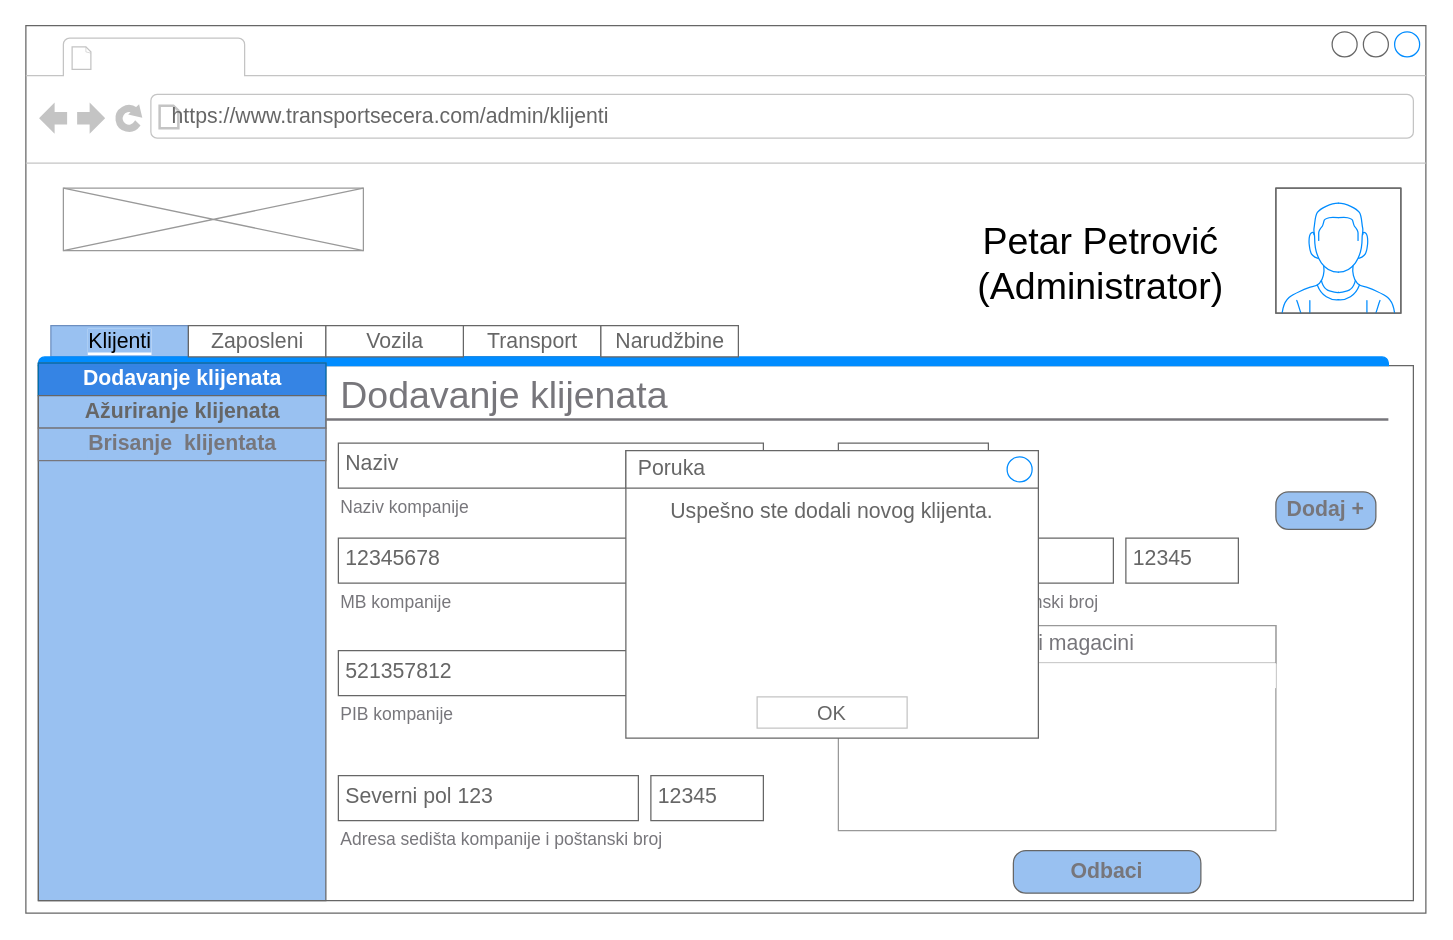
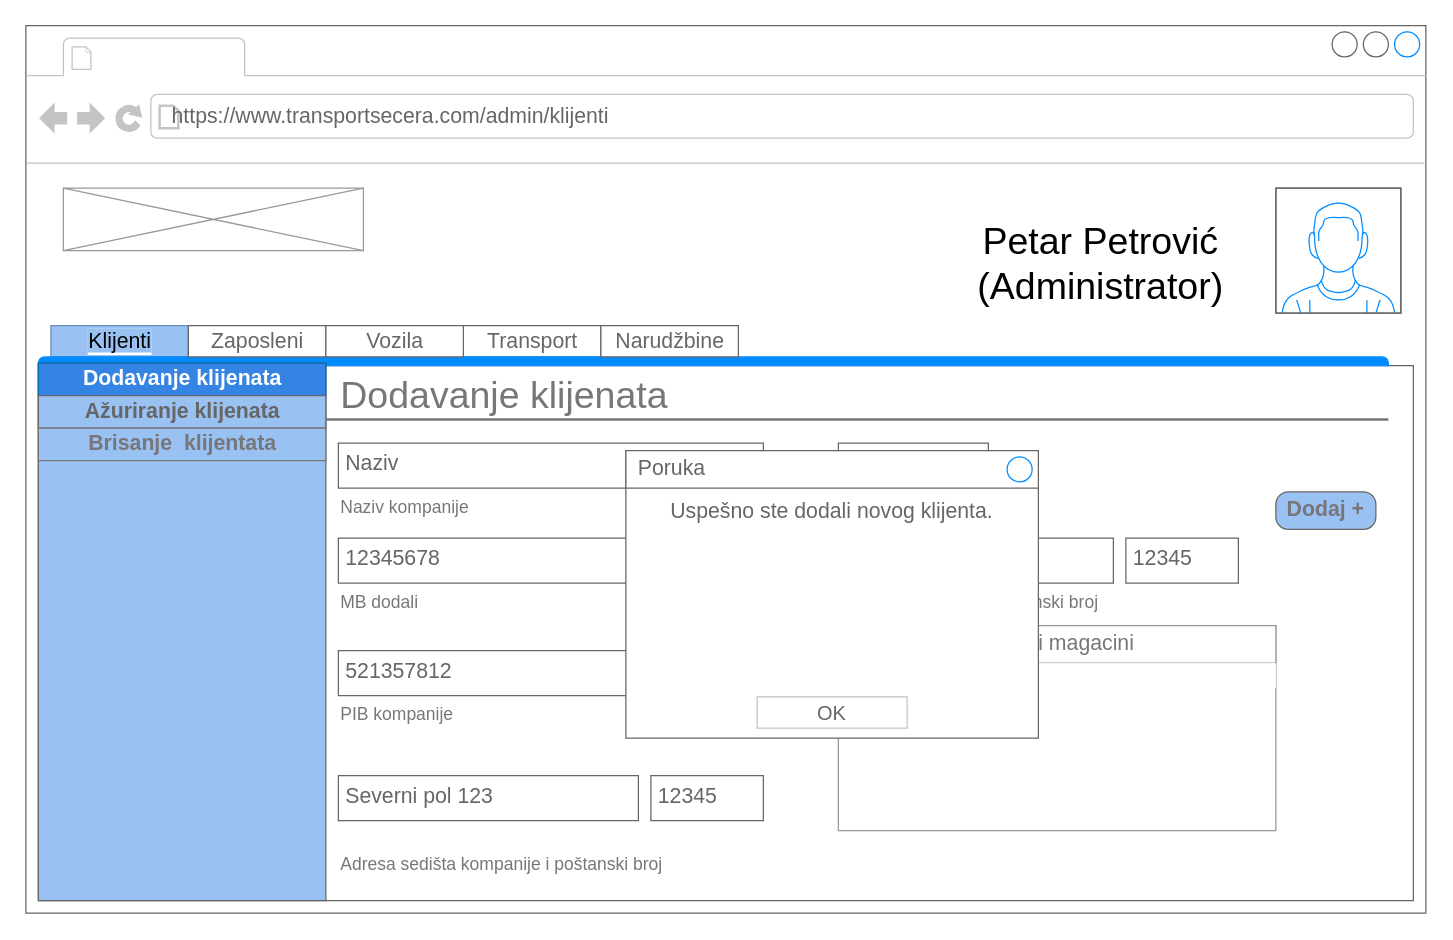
  <mxCell id="0" />
  <mxCell id="1" parent="0" />
  <mxCell id="2" value="" style="strokeWidth=1;shadow=0;dashed=0;align=center;html=1;shape=mxgraph.mockup.containers.browserWindow;rSize=0;strokeColor=#666666;strokeColor2=#008cff;strokeColor3=#c4c4c4;mainText=,;recursiveResize=0;" vertex="1" parent="1"><mxGeometry x="20" y="20" width="1120" height="710" as="geometry" /></mxCell>
  <mxCell id="3" value="https://www.transportsecera.com/admin/klijenti" style="strokeWidth=1;shadow=0;dashed=0;align=center;html=1;shape=mxgraph.mockup.containers.anchor;rSize=0;fontSize=17;fontColor=#666666;align=left;" vertex="1" parent="2"><mxGeometry x="115" y="60" width="450" height="26" as="geometry" /></mxCell>
  <mxCell id="4" value="" style="verticalLabelPosition=bottom;shadow=0;dashed=0;align=center;html=1;verticalAlign=top;strokeWidth=1;shape=mxgraph.mockup.graphics.simpleIcon;strokeColor=#999999;fontSize=14;" vertex="1" parent="2"><mxGeometry x="30" y="130" width="240" height="50" as="geometry" /></mxCell>
  <mxCell id="5" value="" style="verticalLabelPosition=bottom;shadow=0;dashed=0;align=center;html=1;verticalAlign=top;strokeWidth=1;shape=mxgraph.mockup.containers.userMale;strokeColor=#666666;strokeColor2=#008cff;fontSize=30;" vertex="1" parent="2"><mxGeometry x="1000" y="130" width="100" height="100" as="geometry" /></mxCell>
  <mxCell id="6" value="&lt;div&gt;Petar Petrović &lt;br&gt;&lt;/div&gt;&lt;div&gt;(Administrator)&lt;br&gt;&lt;/div&gt;" style="text;html=1;strokeColor=none;fillColor=none;align=center;verticalAlign=middle;whiteSpace=wrap;rounded=0;fontSize=30;" vertex="1" parent="2"><mxGeometry x="740" y="150" width="240" height="80" as="geometry" /></mxCell>
  <mxCell id="7" value="Transport" style="strokeColor=inherit;fillColor=inherit;gradientColor=inherit;strokeWidth=1;shadow=0;dashed=0;align=center;html=1;shape=mxgraph.mockup.containers.rrect;rSize=0;fontSize=17;fontColor=#666666;gradientColor=none;labelBackgroundColor=default;" vertex="1" parent="2"><mxGeometry width="110" height="25" relative="1" as="geometry"><mxPoint x="350" y="240" as="offset" /></mxGeometry></mxCell>
  <mxCell id="8" value="" style="strokeWidth=1;shadow=0;dashed=0;align=center;html=1;shape=mxgraph.mockup.containers.marginRect2;rectMarginTop=32;strokeColor=#666666;gradientColor=none;labelBackgroundColor=default;fontSize=30;fontColor=#000000;" vertex="1" parent="2"><mxGeometry x="10" y="240" width="1100" height="460" as="geometry" /></mxCell>
  <mxCell id="9" value="&lt;span style=&quot;background-color: rgb(153, 193, 241);&quot;&gt;Klijenti &lt;/span&gt;" style="strokeColor=#6c8ebf;fillColor=#99c1f1;gradientColor=#7ea6e0;strokeWidth=1;shadow=0;dashed=0;align=center;html=1;shape=mxgraph.mockup.containers.rrect;rSize=0;fontSize=17;gradientColor=none;labelBackgroundColor=default;" vertex="1" parent="8"><mxGeometry width="110" height="25" relative="1" as="geometry"><mxPoint x="10" as="offset" /></mxGeometry></mxCell>
  <mxCell id="10" value="" style="strokeWidth=1;shadow=0;dashed=0;align=center;html=1;shape=mxgraph.mockup.containers.topButton;rSize=5;strokeColor=#008cff;fillColor=#008cff;gradientColor=none;resizeWidth=1;movable=0;deletable=1;labelBackgroundColor=default;fontSize=30;fontColor=#000000;" vertex="1" parent="8"><mxGeometry width="1080" height="7" relative="1" as="geometry"><mxPoint y="25" as="offset" /></mxGeometry></mxCell>
  <mxCell id="11" value="Zaposleni" style="strokeColor=inherit;fillColor=inherit;gradientColor=inherit;strokeWidth=1;shadow=0;dashed=0;align=center;html=1;shape=mxgraph.mockup.containers.rrect;rSize=0;fontSize=17;fontColor=#666666;gradientColor=none;labelBackgroundColor=default;" vertex="1" parent="8"><mxGeometry width="110" height="25" relative="1" as="geometry"><mxPoint x="120" as="offset" /></mxGeometry></mxCell>
  <mxCell id="12" value="Vozila" style="strokeColor=inherit;fillColor=inherit;gradientColor=inherit;strokeWidth=1;shadow=0;dashed=0;align=center;html=1;shape=mxgraph.mockup.containers.rrect;rSize=0;fontSize=17;fontColor=#666666;gradientColor=none;labelBackgroundColor=default;" vertex="1" parent="8"><mxGeometry width="110" height="25" relative="1" as="geometry"><mxPoint x="230" as="offset" /></mxGeometry></mxCell>
  <mxCell id="13" value="" style="strokeWidth=1;shadow=0;dashed=0;align=center;html=1;shape=mxgraph.mockup.containers.rrect;rSize=0;strokeColor=#666666;labelBackgroundColor=#99c1f1;fontSize=30;fontColor=#000000;fillColor=#99c1f1;" vertex="1" parent="8"><mxGeometry y="30" width="230" height="430" as="geometry" /></mxCell>
  <mxCell id="14" value="Dodavanje klijenata" style="strokeColor=#006EAF;fillColor=#3584e4;strokeWidth=1;shadow=0;dashed=0;align=center;html=1;shape=mxgraph.mockup.containers.rrect;rSize=0;fontSize=17;fontColor=#ffffff;fontStyle=1;resizeWidth=1;labelBackgroundColor=#3584e4;" vertex="1" parent="13"><mxGeometry width="230" height="26" relative="1" as="geometry" /></mxCell>
  <mxCell id="15" value="Ažuriranje klijenata" style="strokeColor=inherit;fillColor=inherit;gradientColor=inherit;strokeWidth=1;shadow=0;dashed=0;align=center;html=1;shape=mxgraph.mockup.containers.rrect;rSize=0;fontSize=17;fontColor=#666666;fontStyle=1;resizeWidth=1;labelBackgroundColor=#99c1f1;" vertex="1" parent="13"><mxGeometry width="230" height="26" relative="1" as="geometry"><mxPoint y="26" as="offset" /></mxGeometry></mxCell>
  <mxCell id="16" value="&lt;div&gt;Brisanje&amp;nbsp; klijentata&lt;br&gt;&lt;/div&gt;" style="strokeWidth=1;shadow=0;dashed=0;align=center;html=1;shape=mxgraph.mockup.containers.rrect;rSize=0;fontSize=17;fontColor=#77767b;fontStyle=1;fillColor=#99c1f1;strokeColor=#77767b;resizeWidth=1;labelBackgroundColor=#99c1f1;" vertex="1" parent="13"><mxGeometry width="230" height="26" relative="1" as="geometry"><mxPoint y="52" as="offset" /></mxGeometry></mxCell>
  <mxCell id="17" value="&lt;div&gt;Dodavanje klijenata&lt;br&gt;&lt;/div&gt;" style="text;html=1;strokeColor=none;fillColor=none;align=left;verticalAlign=middle;whiteSpace=wrap;rounded=0;labelBackgroundColor=#ffffff;fontSize=30;fontColor=#77767b;" vertex="1" parent="8"><mxGeometry x="240" y="40" width="450" height="30" as="geometry" /></mxCell>
  <mxCell id="18" value="Naziv" style="strokeWidth=1;shadow=0;dashed=0;align=center;html=1;shape=mxgraph.mockup.text.textBox;fontColor=#666666;align=left;fontSize=17;spacingLeft=4;spacingTop=-3;strokeColor=#666666;mainText=;labelBackgroundColor=#ffffff;fillColor=#ffffff;" vertex="1" parent="8"><mxGeometry x="240" y="94" width="340" height="36" as="geometry" /></mxCell>
  <mxCell id="19" value="" style="line;strokeWidth=2;html=1;labelBackgroundColor=#ffffff;strokeColor=#77767b;fontSize=30;fontColor=#77767b;fillColor=#ffffff;" vertex="1" parent="8"><mxGeometry x="230" y="70" width="850" height="10" as="geometry" /></mxCell>
  <mxCell id="20" value="&lt;div&gt;Naziv kompanije &lt;br&gt;&lt;/div&gt;" style="text;html=1;strokeColor=none;fillColor=none;align=left;verticalAlign=middle;whiteSpace=wrap;rounded=0;labelBackgroundColor=#ffffff;fontSize=14;fontColor=#77767b;" vertex="1" parent="8"><mxGeometry x="240" y="130" width="340" height="30" as="geometry" /></mxCell>
  <mxCell id="21" value="12345678" style="strokeWidth=1;shadow=0;dashed=0;align=center;html=1;shape=mxgraph.mockup.text.textBox;fontColor=#666666;align=left;fontSize=17;spacingLeft=4;spacingTop=-3;strokeColor=#666666;mainText=;labelBackgroundColor=#ffffff;fillColor=#ffffff;" vertex="1" parent="8"><mxGeometry x="240" y="170" width="340" height="36" as="geometry" /></mxCell>
- <mxCell id="22" value="MB kompanije" style="text;html=1;strokeColor=none;fillColor=none;align=left;verticalAlign=middle;whiteSpace=wrap;rounded=0;labelBackgroundColor=#ffffff;fontSize=14;fontColor=#77767b;" vertex="1" parent="8"><mxGeometry x="240" y="206" width="340" height="30" as="geometry" /></mxCell>
+ <mxCell id="22" value="MB dodali" style="text;html=1;strokeColor=none;fillColor=none;align=left;verticalAlign=middle;whiteSpace=wrap;rounded=0;labelBackgroundColor=#ffffff;fontSize=14;fontColor=#77767b;" vertex="1" parent="8"><mxGeometry x="240" y="206" width="340" height="30" as="geometry" /></mxCell>
  <mxCell id="23" value="521357812" style="strokeWidth=1;shadow=0;dashed=0;align=center;html=1;shape=mxgraph.mockup.text.textBox;fontColor=#666666;align=left;fontSize=17;spacingLeft=4;spacingTop=-3;strokeColor=#666666;mainText=;labelBackgroundColor=#ffffff;fillColor=#ffffff;" vertex="1" parent="8"><mxGeometry x="240" y="260" width="340" height="36" as="geometry" /></mxCell>
  <mxCell id="24" value="PIB kompanije" style="text;html=1;strokeColor=none;fillColor=none;align=left;verticalAlign=middle;whiteSpace=wrap;rounded=0;labelBackgroundColor=#ffffff;fontSize=14;fontColor=#77767b;" vertex="1" parent="8"><mxGeometry x="240" y="296" width="340" height="30" as="geometry" /></mxCell>
  <mxCell id="25" value="Severni pol 123" style="strokeWidth=1;shadow=0;dashed=0;align=center;html=1;shape=mxgraph.mockup.text.textBox;fontColor=#666666;align=left;fontSize=17;spacingLeft=4;spacingTop=-3;strokeColor=#666666;mainText=;labelBackgroundColor=#ffffff;fillColor=#ffffff;" vertex="1" parent="8"><mxGeometry x="240" y="360" width="240" height="36" as="geometry" /></mxCell>
- <mxCell id="26" value="Adresa sedišta kompanije i poštanski broj" style="text;html=1;strokeColor=none;fillColor=none;align=left;verticalAlign=middle;whiteSpace=wrap;rounded=0;labelBackgroundColor=#ffffff;fontSize=14;fontColor=#77767b;" vertex="1" parent="8"><mxGeometry x="240" y="396" width="340" height="30" as="geometry" /></mxCell>
+ <mxCell id="26" value="Adresa sedišta kompanije i poštanski broj" style="text;html=1;strokeColor=none;fillColor=none;align=left;verticalAlign=middle;whiteSpace=wrap;rounded=0;labelBackgroundColor=#ffffff;fontSize=14;fontColor=#77767b;" vertex="1" parent="8"><mxGeometry x="240" y="416" width="340" height="30" as="geometry" /></mxCell>
  <mxCell id="27" value="12345" style="strokeWidth=1;shadow=0;dashed=0;align=center;html=1;shape=mxgraph.mockup.text.textBox;fontColor=#666666;align=left;fontSize=17;spacingLeft=4;spacingTop=-3;strokeColor=#666666;mainText=;labelBackgroundColor=#ffffff;fillColor=#ffffff;" vertex="1" parent="8"><mxGeometry x="490" y="360" width="90" height="36" as="geometry" /></mxCell>
  <mxCell id="28" value="1" style="strokeWidth=1;shadow=0;dashed=0;align=center;html=1;shape=mxgraph.mockup.text.textBox;fontColor=#666666;align=left;fontSize=17;spacingLeft=4;spacingTop=-3;strokeColor=#666666;mainText=;labelBackgroundColor=#ffffff;fillColor=#ffffff;" vertex="1" parent="8"><mxGeometry x="640" y="94" width="120" height="36" as="geometry" /></mxCell>
  <mxCell id="29" value="Broj aktivnih magacina" style="text;html=1;strokeColor=none;fillColor=none;align=left;verticalAlign=middle;whiteSpace=wrap;rounded=0;labelBackgroundColor=#ffffff;fontSize=14;fontColor=#77767b;" vertex="1" parent="8"><mxGeometry x="640" y="130" width="340" height="30" as="geometry" /></mxCell>
  <mxCell id="30" value="Severni pol 123" style="strokeWidth=1;shadow=0;dashed=0;align=center;html=1;shape=mxgraph.mockup.text.textBox;fontColor=#666666;align=left;fontSize=17;spacingLeft=4;spacingTop=-3;strokeColor=#666666;mainText=;labelBackgroundColor=#ffffff;fillColor=#ffffff;" vertex="1" parent="8"><mxGeometry x="640" y="170" width="220" height="36" as="geometry" /></mxCell>
  <mxCell id="31" value="12345" style="strokeWidth=1;shadow=0;dashed=0;align=center;html=1;shape=mxgraph.mockup.text.textBox;fontColor=#666666;align=left;fontSize=17;spacingLeft=4;spacingTop=-3;strokeColor=#666666;mainText=;labelBackgroundColor=#ffffff;fillColor=#ffffff;" vertex="1" parent="8"><mxGeometry x="870" y="170" width="90" height="36" as="geometry" /></mxCell>
  <mxCell id="32" value="Adresa magacina i poštanski broj" style="text;html=1;strokeColor=none;fillColor=none;align=left;verticalAlign=middle;whiteSpace=wrap;rounded=0;labelBackgroundColor=#ffffff;fontSize=14;fontColor=#77767b;" vertex="1" parent="8"><mxGeometry x="640" y="206" width="340" height="30" as="geometry" /></mxCell>
  <mxCell id="33" value="Dodaj +" style="strokeWidth=1;shadow=0;dashed=0;align=center;html=1;shape=mxgraph.mockup.buttons.button;strokeColor=#666666;fontColor=#77767b;mainText=;buttonStyle=round;fontSize=17;fontStyle=1;fillColor=#99c1f1;whiteSpace=wrap;labelBackgroundColor=#99c1f1;" vertex="1" parent="8"><mxGeometry x="990" y="133" width="80" height="30" as="geometry" /></mxCell>
  <mxCell id="34" value="" style="strokeWidth=1;shadow=0;dashed=0;align=center;html=1;shape=mxgraph.mockup.forms.rrect;rSize=0;strokeColor=#999999;fillColor=#ffffff;labelBackgroundColor=#ffffff;fontSize=14;fontColor=#77767b;" vertex="1" parent="8"><mxGeometry x="640" y="240" width="350" height="164" as="geometry" /></mxCell>
  <mxCell id="35" value="&lt;font color=&quot;#77767b&quot;&gt;Aktivni magacini&lt;/font&gt;" style="strokeWidth=1;shadow=0;dashed=0;align=center;html=1;shape=mxgraph.mockup.forms.rrect;rSize=0;strokeColor=#999999;fontColor=#008cff;fontSize=17;fillColor=#ffffff;resizeWidth=1;labelBackgroundColor=#ffffff;" vertex="1" parent="34"><mxGeometry width="350" height="30" relative="1" as="geometry" /></mxCell>
  <mxCell id="36" value="" style="strokeWidth=1;shadow=0;dashed=0;align=center;html=1;shape=mxgraph.mockup.forms.anchor;fontSize=17;fontColor=#666666;align=left;spacingLeft=5;resizeWidth=1;labelBackgroundColor=#ffffff;strokeColor=#77767b;fillColor=#ffffff;" vertex="1" parent="34"><mxGeometry width="350" height="20" relative="1" as="geometry"><mxPoint y="30" as="offset" /></mxGeometry></mxCell>
  <mxCell id="37" value="" style="strokeWidth=1;shadow=0;dashed=0;align=center;html=1;shape=mxgraph.mockup.forms.anchor;fontSize=17;fontColor=#666666;align=left;spacingLeft=5;resizeWidth=1;labelBackgroundColor=#ffffff;strokeColor=#77767b;fillColor=#ffffff;" vertex="1" parent="34"><mxGeometry width="350" height="20" relative="1" as="geometry"><mxPoint y="50" as="offset" /></mxGeometry></mxCell>
  <mxCell id="38" value="Severni pol 123, 12345" style="strokeWidth=1;shadow=0;dashed=0;align=center;html=1;shape=mxgraph.mockup.forms.rrect;rSize=0;fontSize=15;fontColor=#666666;align=left;spacingLeft=5;fillColor=#ffffff;strokeColor=none;resizeWidth=1;labelBackgroundColor=#ffffff;" vertex="1" parent="34"><mxGeometry width="350" height="20" relative="1" as="geometry"><mxPoint y="30" as="offset" /></mxGeometry></mxCell>
  <mxCell id="39" value="" style="strokeWidth=1;shadow=0;dashed=0;align=center;html=1;shape=mxgraph.mockup.forms.anchor;fontSize=17;fontColor=#666666;align=left;spacingLeft=5;resizeWidth=1;labelBackgroundColor=#ffffff;strokeColor=#77767b;fillColor=#ffffff;" vertex="1" parent="34"><mxGeometry width="350" height="20" relative="1" as="geometry"><mxPoint y="90" as="offset" /></mxGeometry></mxCell>
- <mxCell id="40" value="&lt;font color=&quot;#77767b&quot;&gt;Odbaci&lt;/font&gt;" style="strokeWidth=1;shadow=0;dashed=0;align=center;html=1;shape=mxgraph.mockup.buttons.button;strokeColor=#666666;fontColor=#ffffff;mainText=;buttonStyle=round;fontSize=17;fontStyle=1;fillColor=#99c1f1;whiteSpace=wrap;labelBackgroundColor=#99c1f1;" vertex="1" parent="8"><mxGeometry x="780" y="420" width="150" height="34" as="geometry" /></mxCell>
  <mxCell id="41" value="Uspešno ste dodali novog klijenta." style="strokeWidth=1;shadow=0;dashed=0;align=center;html=1;shape=mxgraph.mockup.containers.rrect;rSize=0;strokeColor=#666666;fontColor=#666666;fontSize=17;verticalAlign=top;whiteSpace=wrap;fillColor=#ffffff;spacingTop=32;labelBackgroundColor=#ffffff;" vertex="1" parent="8"><mxGeometry x="470" y="100" width="330" height="230" as="geometry" /></mxCell>
  <mxCell id="42" value="Poruka" style="strokeWidth=1;shadow=0;dashed=0;align=center;html=1;shape=mxgraph.mockup.containers.rrect;rSize=0;fontSize=17;fontColor=#666666;strokeColor=#666666;align=left;spacingLeft=8;fillColor=#ffffff;resizeWidth=1;labelBackgroundColor=#ffffff;" vertex="1" parent="41"><mxGeometry width="330" height="30" relative="1" as="geometry" /></mxCell>
  <mxCell id="43" value="" style="shape=ellipse;strokeColor=#008cff;resizable=0;fillColor=none;html=1;labelBackgroundColor=#ffffff;fontSize=15;fontColor=#77767b;" vertex="1" parent="42"><mxGeometry x="1" y="0.5" width="20" height="20" relative="1" as="geometry"><mxPoint x="-25" y="-10" as="offset" /></mxGeometry></mxCell>
  <mxCell id="44" value="OK" style="strokeWidth=1;shadow=0;dashed=0;align=center;html=1;shape=mxgraph.mockup.containers.rrect;rSize=0;fontSize=16;fontColor=#666666;strokeColor=#c4c4c4;resizable=0;whiteSpace=wrap;fillColor=#ffffff;labelBackgroundColor=#ffffff;" vertex="1" parent="41"><mxGeometry x="0.5" y="1" width="120" height="25" relative="1" as="geometry"><mxPoint x="-60" y="-33" as="offset" /></mxGeometry></mxCell>
  <mxCell id="45" value="Narudžbine" style="strokeColor=inherit;fillColor=inherit;gradientColor=inherit;strokeWidth=1;shadow=0;dashed=0;align=center;html=1;shape=mxgraph.mockup.containers.rrect;rSize=0;fontSize=17;fontColor=#666666;gradientColor=none;labelBackgroundColor=default;" vertex="1" parent="2"><mxGeometry width="110" height="25" relative="1" as="geometry"><mxPoint x="460" y="240" as="offset" /></mxGeometry></mxCell>
